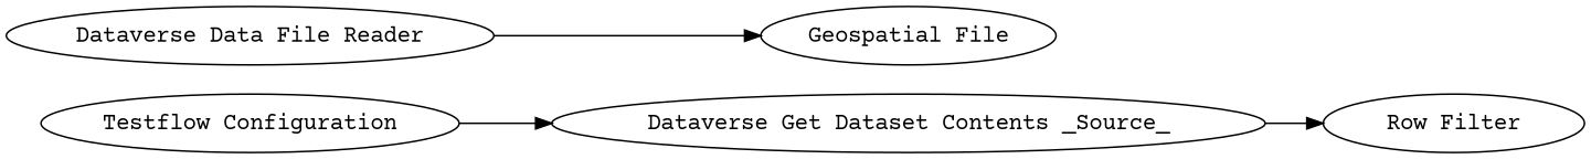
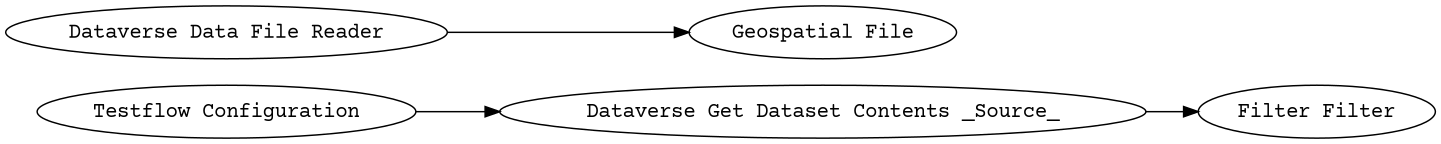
  digraph {
    fontname="Courier Prime"
    rankdir=LR
    node [fontname="Courier Prime"]
    edge [fontname="Courier Prime"]
-   n1 [label="Row Filter"]
+   n1 [label="Filter Filter"]
    n2 [label="Dataverse Data File Reader"]
    n3 [label="Geospatial File"]
    n4 [label="Dataverse Get Dataset Contents _Source_"]
    n5 [label="Testflow Configuration"]
    n2 -> n3
    n4 -> n1
    n5 -> n4
  }
